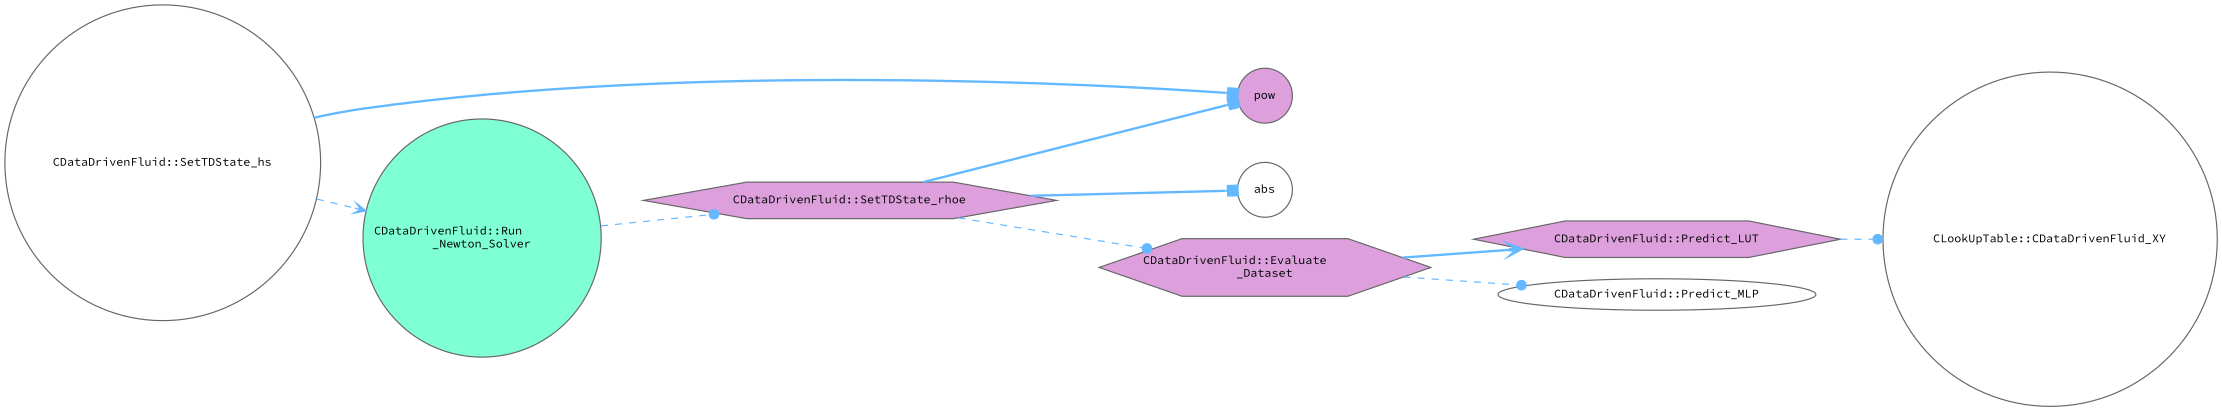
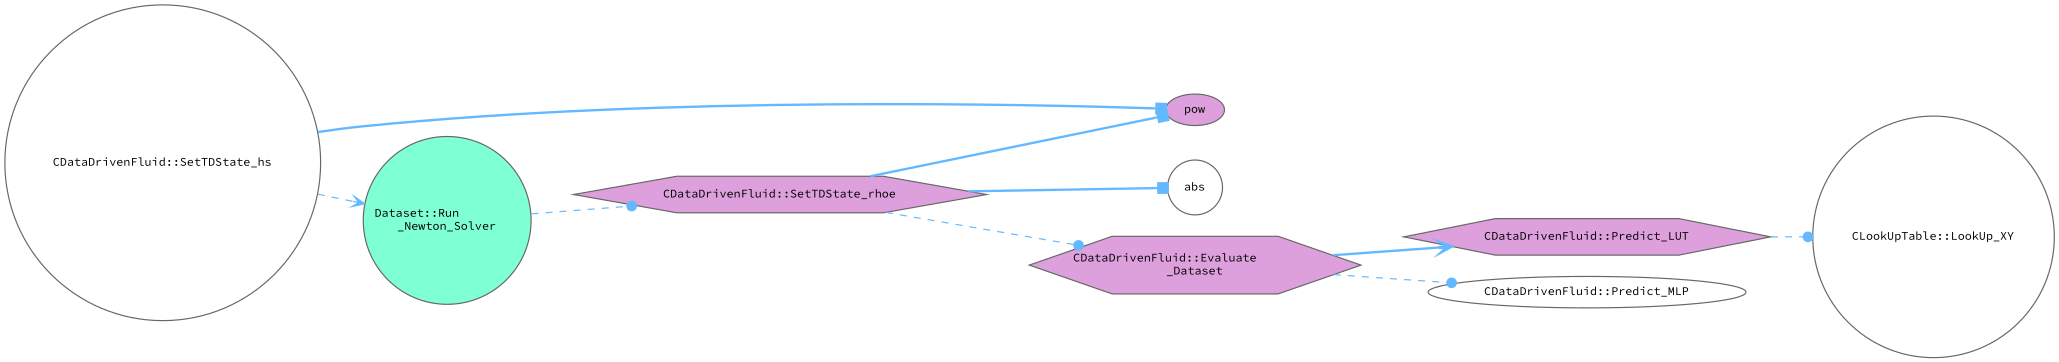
  digraph {
    fontname="Source Code Pro"
    rankdir=LR
    node [color=grey40 fillcolor=white fontname="Source Code Pro" fontsize=10 shape=circle style=filled]
    edge [arrowhead=dot color=steelblue1 fontname="Source Code Pro" fontsize=10 labelfontname=Helvetica labelfontsize=10 style=dashed]
    n1 [color=gray40 fontcolor=black height=0.2 label="CDataDrivenFluid::SetTDState_hs" width=0.4]
-   n2 [fillcolor=plum height=0.2 label=pow width=0.4]
-   n3 [fillcolor=aquamarine height=0.2 label="CDataDrivenFluid::Run\l_Newton_Solver" width=0.4]
+   n2 [fillcolor=plum height=0.2 label=pow shape=ellipse width=0.4]
+   n3 [fillcolor=aquamarine height=0.2 label="Dataset::Run\l_Newton_Solver" width=0.4]
    n4 [fillcolor=plum height=0.2 label="CDataDrivenFluid::SetTDState_rhoe" shape=hexagon width=0.4]
    n5 [height=0.2 label=abs width=0.4]
    n6 [fillcolor=plum height=0.2 label="CDataDrivenFluid::Evaluate\l_Dataset" shape=hexagon width=0.4]
    n7 [fillcolor=plum height=0.2 label="CDataDrivenFluid::Predict_LUT" shape=hexagon width=0.4]
    n8 [height=0.2 label="CDataDrivenFluid::Predict_MLP" shape=ellipse width=0.4]
-   n9 [height=0.2 label="CLookUpTable::CDataDrivenFluid_XY" width=0.4]
+   n9 [height=0.2 label="CLookUpTable::LookUp_XY" width=0.4]
    n1 -> n2 [arrowhead=box style=bold]
    n1 -> n3 [arrowhead=vee]
    n3 -> n4
    n4 -> n2 [arrowhead=box style=bold]
    n4 -> n5 [arrowhead=box style=bold]
    n4 -> n6
    n6 -> n7 [arrowhead=vee style=bold]
    n6 -> n8
    n7 -> n9
  }
